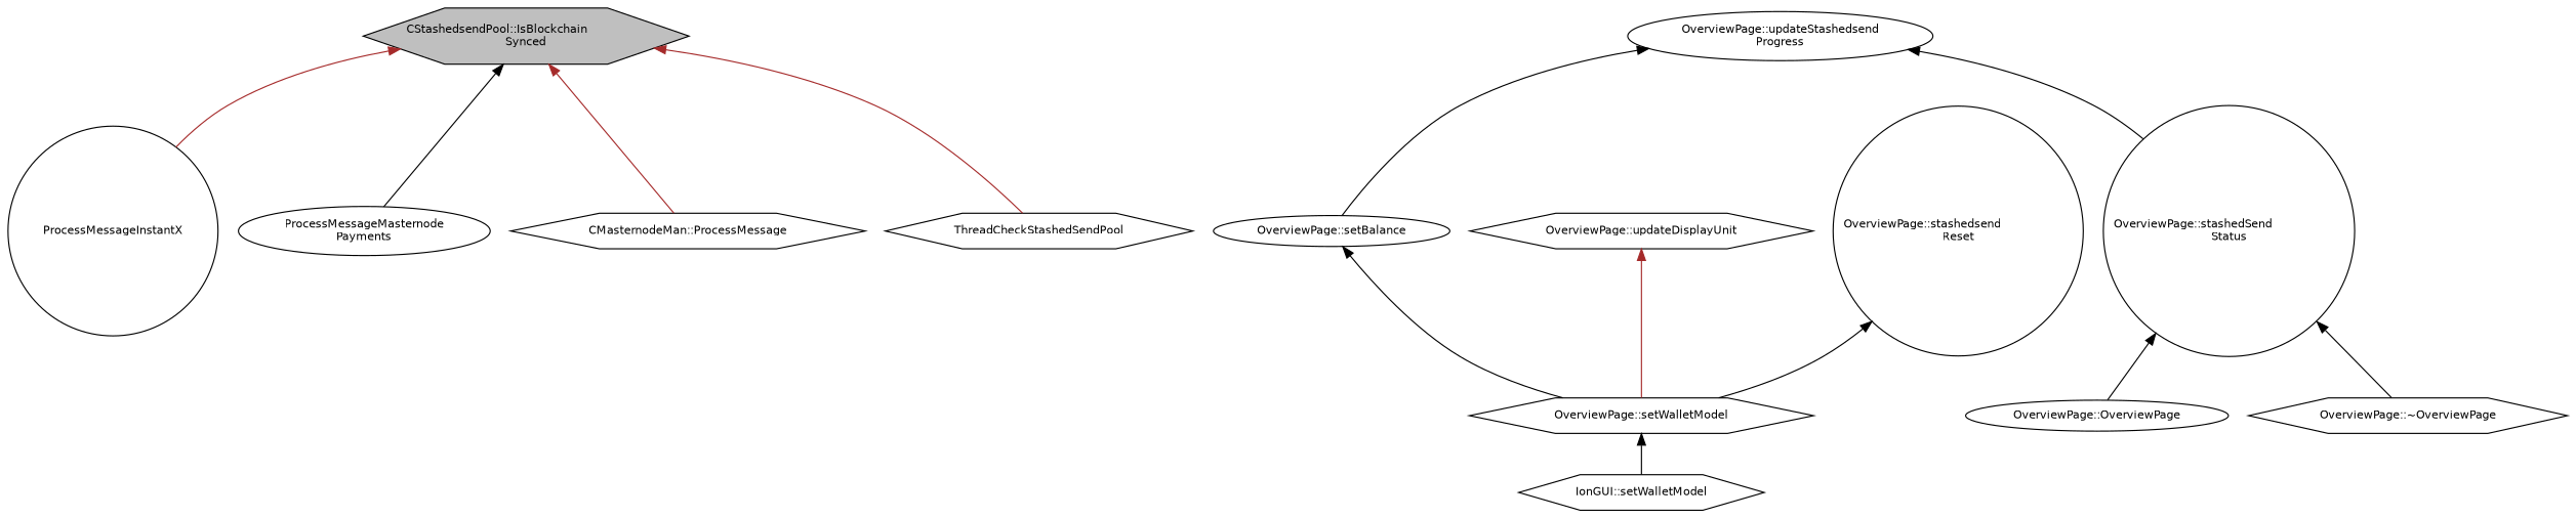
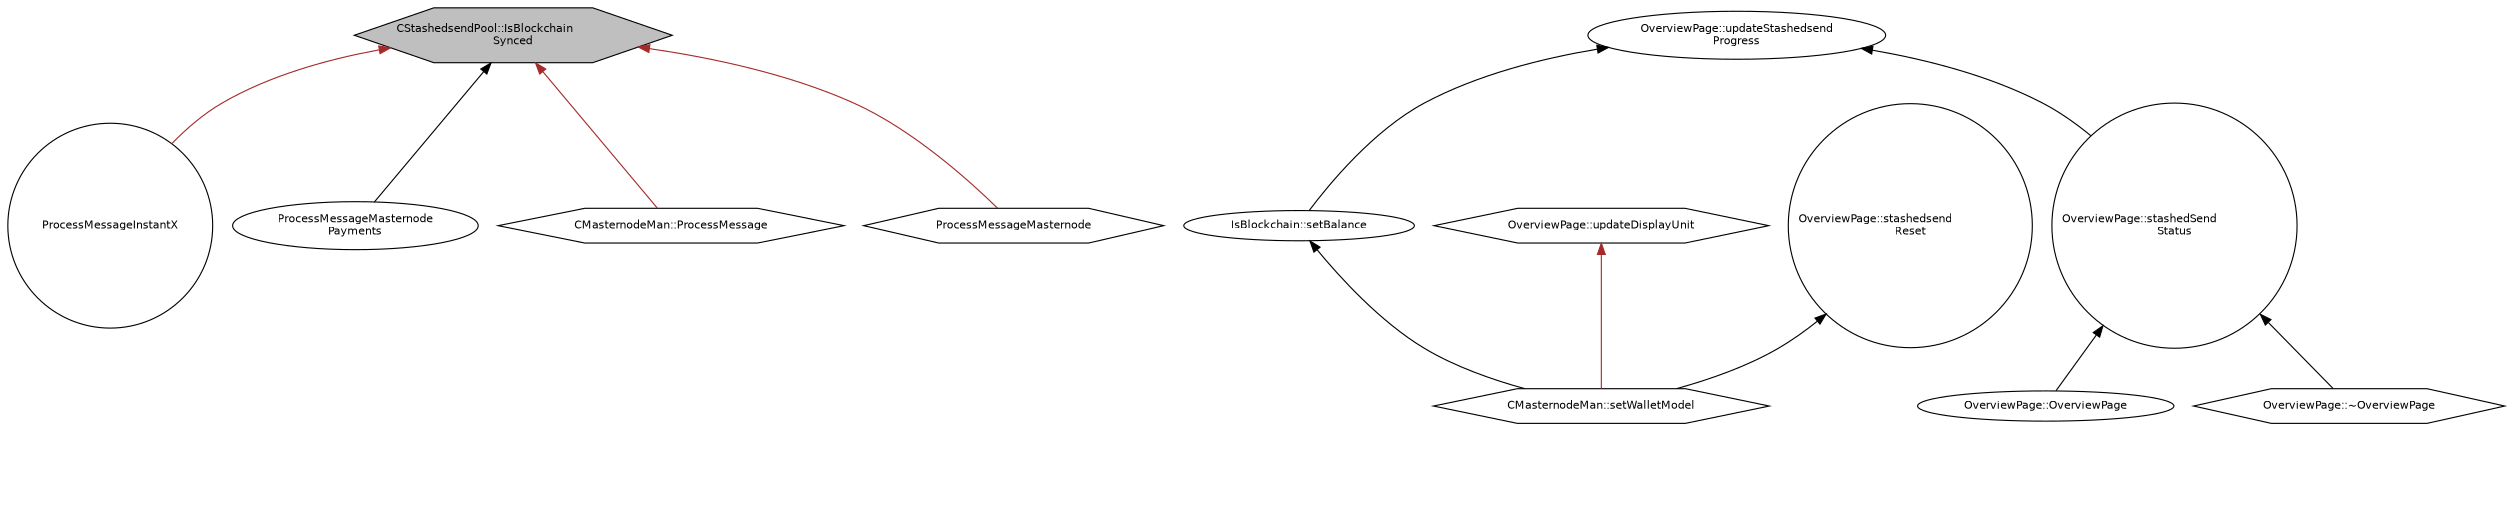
  digraph {
    rankdir=TB
    node [color=black fillcolor=white fontname=Helvetica fontsize=10 shape=hexagon style=filled]
    edge [color=black dir=back fontname=Helvetica fontsize=10 labelfontname=Helvetica labelfontsize=10 style=solid]
    n1 [fillcolor=grey75 fontcolor=black height=0.2 label="CStashedsendPool::IsBlockchain\lSynced" width=0.4]
    n2 [height=0.2 label=ProcessMessageInstantX shape=circle width=0.4]
    n3 [height=0.2 label="ProcessMessageMasternode\lPayments" shape=ellipse width=0.4]
    n4 [height=0.2 label="CMasternodeMan::ProcessMessage" width=0.4]
-   n5 [height=0.2 label=ThreadCheckStashedSendPool width=0.4]
+   n5 [height=0.2 label=ProcessMessageMasternode width=0.4]
    n6 [height=0.2 label="OverviewPage::updateStashedsend\lProgress" shape=ellipse width=0.4]
-   n7 [height=0.2 label="OverviewPage::setBalance" shape=ellipse width=0.4]
+   n7 [height=0.2 label="IsBlockchain::setBalance" shape=ellipse width=0.4]
    n8 [height=0.2 label="OverviewPage::stashedSend\lStatus" shape=circle width=0.4]
-   n9 [height=0.2 label="OverviewPage::setWalletModel" width=0.4]
+   n9 [height=0.2 label="CMasternodeMan::setWalletModel" width=0.4]
    n10 [height=0.2 label="OverviewPage::OverviewPage" shape=ellipse width=0.4]
    n11 [height=0.2 label="OverviewPage::~OverviewPage" width=0.4]
-   n12 [height=0.2 label="IonGUI::setWalletModel" width=0.4]
    n13 [height=0.2 label="OverviewPage::updateDisplayUnit" width=0.4]
    n14 [height=0.2 label="OverviewPage::stashedsend\lReset" shape=circle width=0.4]
    n1 -> n2 [color=brown]
    n1 -> n3
    n1 -> n4 [color=brown]
    n1 -> n5 [color=brown]
    n6 -> n7
    n6 -> n8
    n7 -> n9
    n8 -> n10
    n8 -> n11
-   n9 -> n12
    n13 -> n9 [color=brown]
    n14 -> n9
  }
